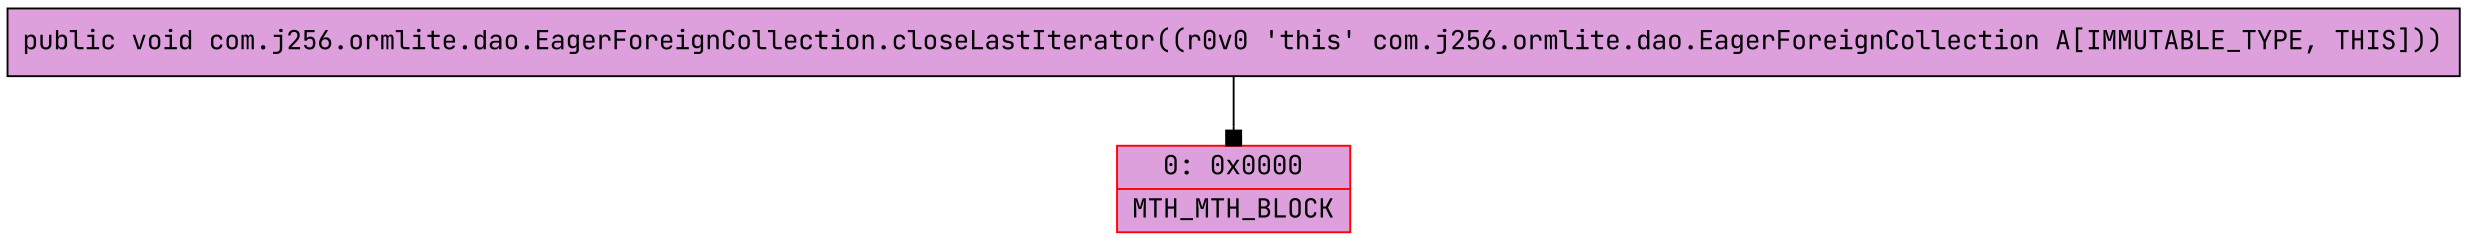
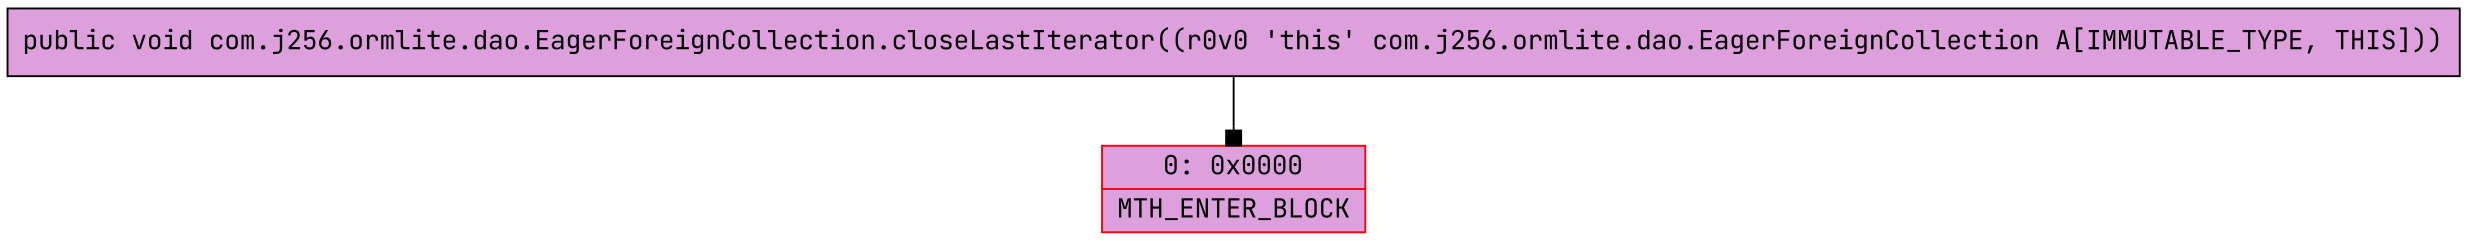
  digraph {
    fontname="JetBrains Mono"
    node [shape=record style=filled fillcolor=plum fontname="JetBrains Mono"]
-   n1 [color=red label="{0\:\ 0x0000|MTH_MTH_BLOCK\l}"]
+   n1 [color=red label="{0\:\ 0x0000|MTH_ENTER_BLOCK\l}"]
    n2 [label="{public void com.j256.ormlite.dao.EagerForeignCollection.closeLastIterator((r0v0 'this' com.j256.ormlite.dao.EagerForeignCollection A[IMMUTABLE_TYPE, THIS])) }"]
    subgraph cluster_1 {
      label="R(0)"
    }
    n2 -> n1 [arrowhead=box fontname="JetBrains Mono"]
  }
